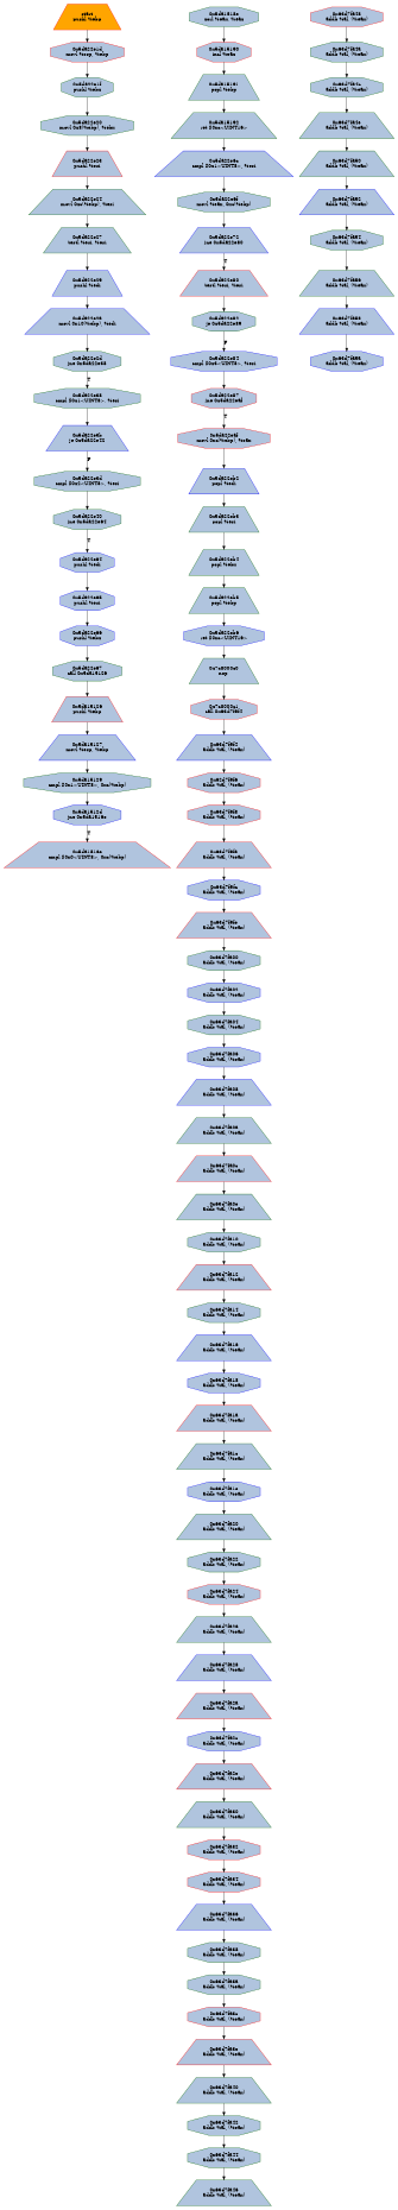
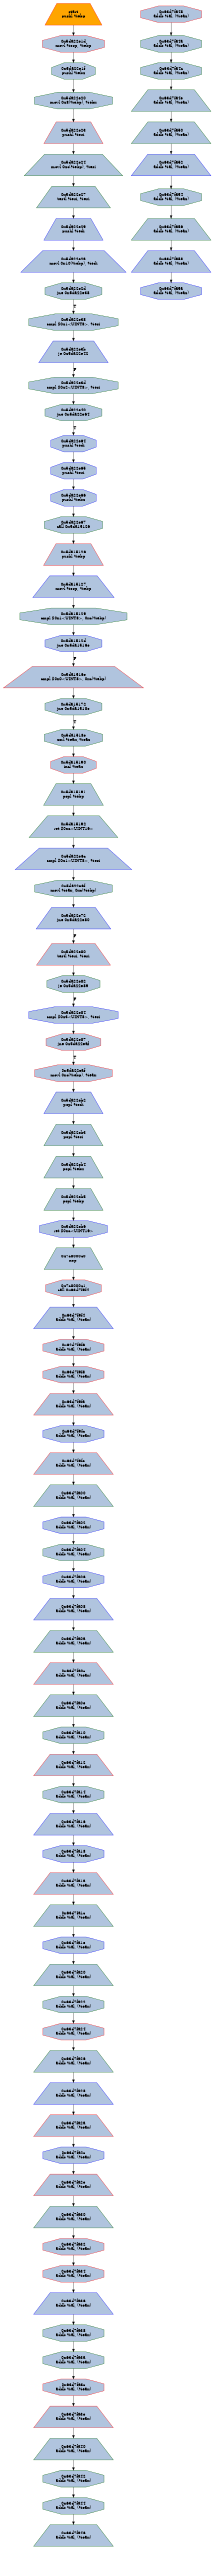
  digraph {
    node [color=darkgreen fillcolor=lightsteelblue shape=octagon style=filled]
    edge [color="#000000"]
    n1 [color=red fillcolor=orange label="start\npushl %ebp" shape=trapezium]
    n2 [color=red label="0x5da22e1d\nmovl %esp, %ebp"]
    n3 [label="0x5da22e1f\npushl %ebx"]
    n4 [label="0x5da22e20\nmovl 0x8(%ebp), %ebx"]
    n5 [color=red label="0x5da22e23\npushl %esi" shape=trapezium]
    n6 [label="0x5da22e24\nmovl 0xc(%ebp), %esi" shape=trapezium]
    n7 [label="0x5da22e27\ntestl %esi, %esi" shape=trapezium]
    n8 [color=blue label="0x5da22e29\npushl %edi" shape=trapezium]
    n9 [color=blue label="0x5da22e2a\nmovl 0x10(%ebp), %edi" shape=trapezium]
    n10 [label="0x5da22e2d\njne 0x5da22e38"]
    n11 [label="0x5da22e38\ncmpl $0x1<UINT8>, %esi"]
    n12 [color=blue label="0x5da22e3b\nje 0x5da22e42" shape=trapezium]
    n13 [label="0x5da22e3d\ncmpl $0x2<UINT8>, %esi"]
    n14 [label="0x5da22e40\njne 0x5da22e64"]
    n15 [color=blue label="0x5da22e64\npushl %edi"]
    n16 [color=blue label="0x5da22e65\npushl %esi"]
    n17 [color=blue label="0x5da22e66\npushl %ebx"]
    n18 [label="0x5da22e67\ncall 0x5da15126"]
    n19 [color=red label="0x5da15126\npushl %ebp" shape=trapezium]
    n20 [color=blue label="0x5da15127\nmovl %esp, %ebp" shape=trapezium]
    n21 [label="0x5da15129\ncmpl $0x1<UINT8>, 0xc(%ebp)"]
    n22 [color=blue label="0x5da1512d\njne 0x5da1516e"]
    n23 [color=red label="0x5da1516e\ncmpl $0x0<UINT8>, 0xc(%ebp)" shape=trapezium]
+   n24 [label="0x5da15172\njne 0x5da1518e"]
    n25 [label="0x5da1518e\nxorl %eax, %eax"]
    n26 [color=red label="0x5da15190\nincl %eax"]
    n27 [label="0x5da15191\npopl %ebp" shape=trapezium]
    n28 [label="0x5da15192\nret $0xc<UINT16>" shape=trapezium]
    n29 [color=blue label="0x5da22e6c\ncmpl $0x1<UINT8>, %esi" shape=trapezium]
    n30 [label="0x5da22e6f\nmovl %eax, 0xc(%ebp)"]
    n31 [color=blue label="0x5da22e72\njne 0x5da22e80" shape=trapezium]
    n32 [color=red label="0x5da22e80\ntestl %esi, %esi" shape=trapezium]
    n33 [label="0x5da22e82\nje 0x5da22e89"]
    n34 [color=blue label="0x5da22e84\ncmpl $0x3<UINT8>, %esi"]
    n35 [color=red label="0x5da22e87\njne 0x5da22eaf"]
    n36 [color=red label="0x5da22eaf\nmovl 0xc(%ebp), %eax"]
    n37 [color=blue label="0x5da22eb2\npopl %edi" shape=trapezium]
    n38 [label="0x5da22eb3\npopl %esi" shape=trapezium]
    n39 [label="0x5da22eb4\npopl %ebx" shape=trapezium]
    n40 [label="0x5da22eb5\npopl %ebp" shape=trapezium]
    n41 [color=blue label="0x5da22eb6\nret $0xc<UINT16>"]
    n42 [label="0x7c8000c0\nnop " shape=trapezium]
    n43 [color=red label="0x7c8000c1\ncall 0x63d7f9f4"]
    n44 [color=blue label="0x63d7f9f4\naddb %al, (%eax)" shape=trapezium]
    n45 [color=red label="0x62d7f9f6\naddb %al, (%eax)"]
    n46 [color=red label="0x63d7f9f8\naddb %al, (%eax)"]
    n47 [color=red label="0x63d7f9fa\naddb %al, (%eax)" shape=trapezium]
    n48 [color=blue label="0x63d7f9fc\naddb %al, (%eax)"]
    n49 [color=red label="0x63d7f9fe\naddb %al, (%eax)" shape=trapezium]
-   n50 [label="0x63d7fa00\naddb %al, (%eax)"]
+   n50 [label="0x63d7fa00\naddb %al, (%eax)" shape=trapezium]
    n51 [color=blue label="0x63d7fa02\naddb %al, (%eax)"]
    n52 [label="0x63d7fa04\naddb %al, (%eax)"]
    n53 [color=blue label="0x63d7fa06\naddb %al, (%eax)"]
    n54 [color=blue label="0x63d7fa08\naddb %al, (%eax)" shape=trapezium]
    n55 [label="0x63d7fa0a\naddb %al, (%eax)" shape=trapezium]
    n56 [color=red label="0x63d7fa0c\naddb %al, (%eax)" shape=trapezium]
    n57 [label="0x63d7fa0e\naddb %al, (%eax)" shape=trapezium]
    n58 [label="0x63d7fa10\naddb %al, (%eax)"]
    n59 [color=red label="0x63d7fa12\naddb %al, (%eax)" shape=trapezium]
    n60 [label="0x63d7fa14\naddb %al, (%eax)"]
    n61 [color=blue label="0x63d7fa16\naddb %al, (%eax)" shape=trapezium]
    n62 [color=blue label="0x63d7fa18\naddb %al, (%eax)"]
    n63 [color=red label="0x63d7fa1a\naddb %al, (%eax)" shape=trapezium]
    n64 [label="0x63d7fa1c\naddb %al, (%eax)" shape=trapezium]
    n65 [color=blue label="0x63d7fa1e\naddb %al, (%eax)"]
    n66 [label="0x63d7fa20\naddb %al, (%eax)" shape=trapezium]
    n67 [label="0x63d7fa22\naddb %al, (%eax)"]
    n68 [color=red label="0x63d7fa24\naddb %al, (%eax)"]
    n69 [label="0x63d7fa26\naddb %al, (%eax)" shape=trapezium]
    n70 [color=blue label="0x63d7fa28\naddb %al, (%eax)" shape=trapezium]
    n71 [color=red label="0x63d7fa2a\naddb %al, (%eax)" shape=trapezium]
    n72 [color=blue label="0x63d7fa2c\naddb %al, (%eax)"]
    n73 [color=red label="0x63d7fa2e\naddb %al, (%eax)" shape=trapezium]
    n74 [label="0x63d7fa30\naddb %al, (%eax)" shape=trapezium]
    n75 [color=red label="0x63d7fa32\naddb %al, (%eax)"]
    n76 [color=red label="0x63d7fa34\naddb %al, (%eax)"]
    n77 [color=blue label="0x63d7fa36\naddb %al, (%eax)" shape=trapezium]
    n78 [label="0x63d7fa38\naddb %al, (%eax)"]
    n79 [label="0x63d7fa3a\naddb %al, (%eax)"]
    n80 [color=red label="0x63d7fa3c\naddb %al, (%eax)"]
    n81 [color=red label="0x63d7fa3e\naddb %al, (%eax)" shape=trapezium]
    n82 [label="0x63d7fa40\naddb %al, (%eax)" shape=trapezium]
    n83 [label="0x63d7fa42\naddb %al, (%eax)"]
    n84 [label="0x63d7fa44\naddb %al, (%eax)"]
    n85 [label="0x63d7fa46\naddb %al, (%eax)" shape=trapezium]
    n86 [color=red label="0x63d7fa48\naddb %al, (%eax)"]
    n87 [label="0x63d7fa4a\naddb %al, (%eax)"]
    n88 [label="0x63d7fa4c\naddb %al, (%eax)"]
    n89 [label="0x63d7fa4e\naddb %al, (%eax)" shape=trapezium]
    n90 [label="0x63d7fa50\naddb %al, (%eax)" shape=trapezium]
    n91 [color=blue label="0x63d7fa52\naddb %al, (%eax)" shape=trapezium]
    n92 [label="0x63d7fa54\naddb %al, (%eax)"]
    n93 [label="0x63d7fa56\naddb %al, (%eax)" shape=trapezium]
    n94 [color=blue label="0x63d7fa58\naddb %al, (%eax)" shape=trapezium]
    n95 [color=blue label="0x63d7fa5a\naddb %al, (%eax)"]
    n1 -> n2
    n2 -> n3
    n3 -> n4
    n4 -> n5
    n5 -> n6
    n6 -> n7
    n7 -> n8
    n8 -> n9
    n9 -> n10
    n10 -> n11 [label=T]
    n11 -> n12
    n12 -> n13 [label=F]
    n13 -> n14
    n14 -> n15 [label=T]
    n15 -> n16
    n16 -> n17
    n17 -> n18
    n18 -> n19
    n19 -> n20
    n20 -> n21
    n21 -> n22
-   n22 -> n23 [label=T]
+   n22 -> n23 [label=F]
+   n23 -> n24
+   n24 -> n25 [label=T]
    n25 -> n26
    n26 -> n27
    n27 -> n28
    n28 -> n29
    n29 -> n30
    n30 -> n31
-   n31 -> n32 [label=T]
+   n31 -> n32 [label=F]
    n32 -> n33
    n33 -> n34 [label=F]
    n34 -> n35
    n35 -> n36 [label=T]
    n36 -> n37
    n37 -> n38
    n38 -> n39
    n39 -> n40
    n40 -> n41
    n41 -> n42
    n42 -> n43
    n43 -> n44
    n44 -> n45
    n45 -> n46
    n46 -> n47
    n47 -> n48
    n48 -> n49
    n49 -> n50
    n50 -> n51
    n51 -> n52
    n52 -> n53
    n53 -> n54
    n54 -> n55
    n55 -> n56
    n56 -> n57
    n57 -> n58
    n58 -> n59
    n59 -> n60
    n60 -> n61
    n61 -> n62
    n62 -> n63
    n63 -> n64
    n64 -> n65
    n65 -> n66
    n66 -> n67
    n67 -> n68
    n68 -> n69
    n69 -> n70
    n70 -> n71
    n71 -> n72
    n72 -> n73
    n73 -> n74
    n74 -> n75
    n75 -> n76
    n76 -> n77
    n77 -> n78
    n78 -> n79
    n79 -> n80
    n80 -> n81
    n81 -> n82
    n82 -> n83
    n83 -> n84
    n84 -> n85
    n86 -> n87
    n87 -> n88
    n88 -> n89
    n89 -> n90
    n90 -> n91
    n91 -> n92
    n92 -> n93
    n93 -> n94
    n94 -> n95
  }
